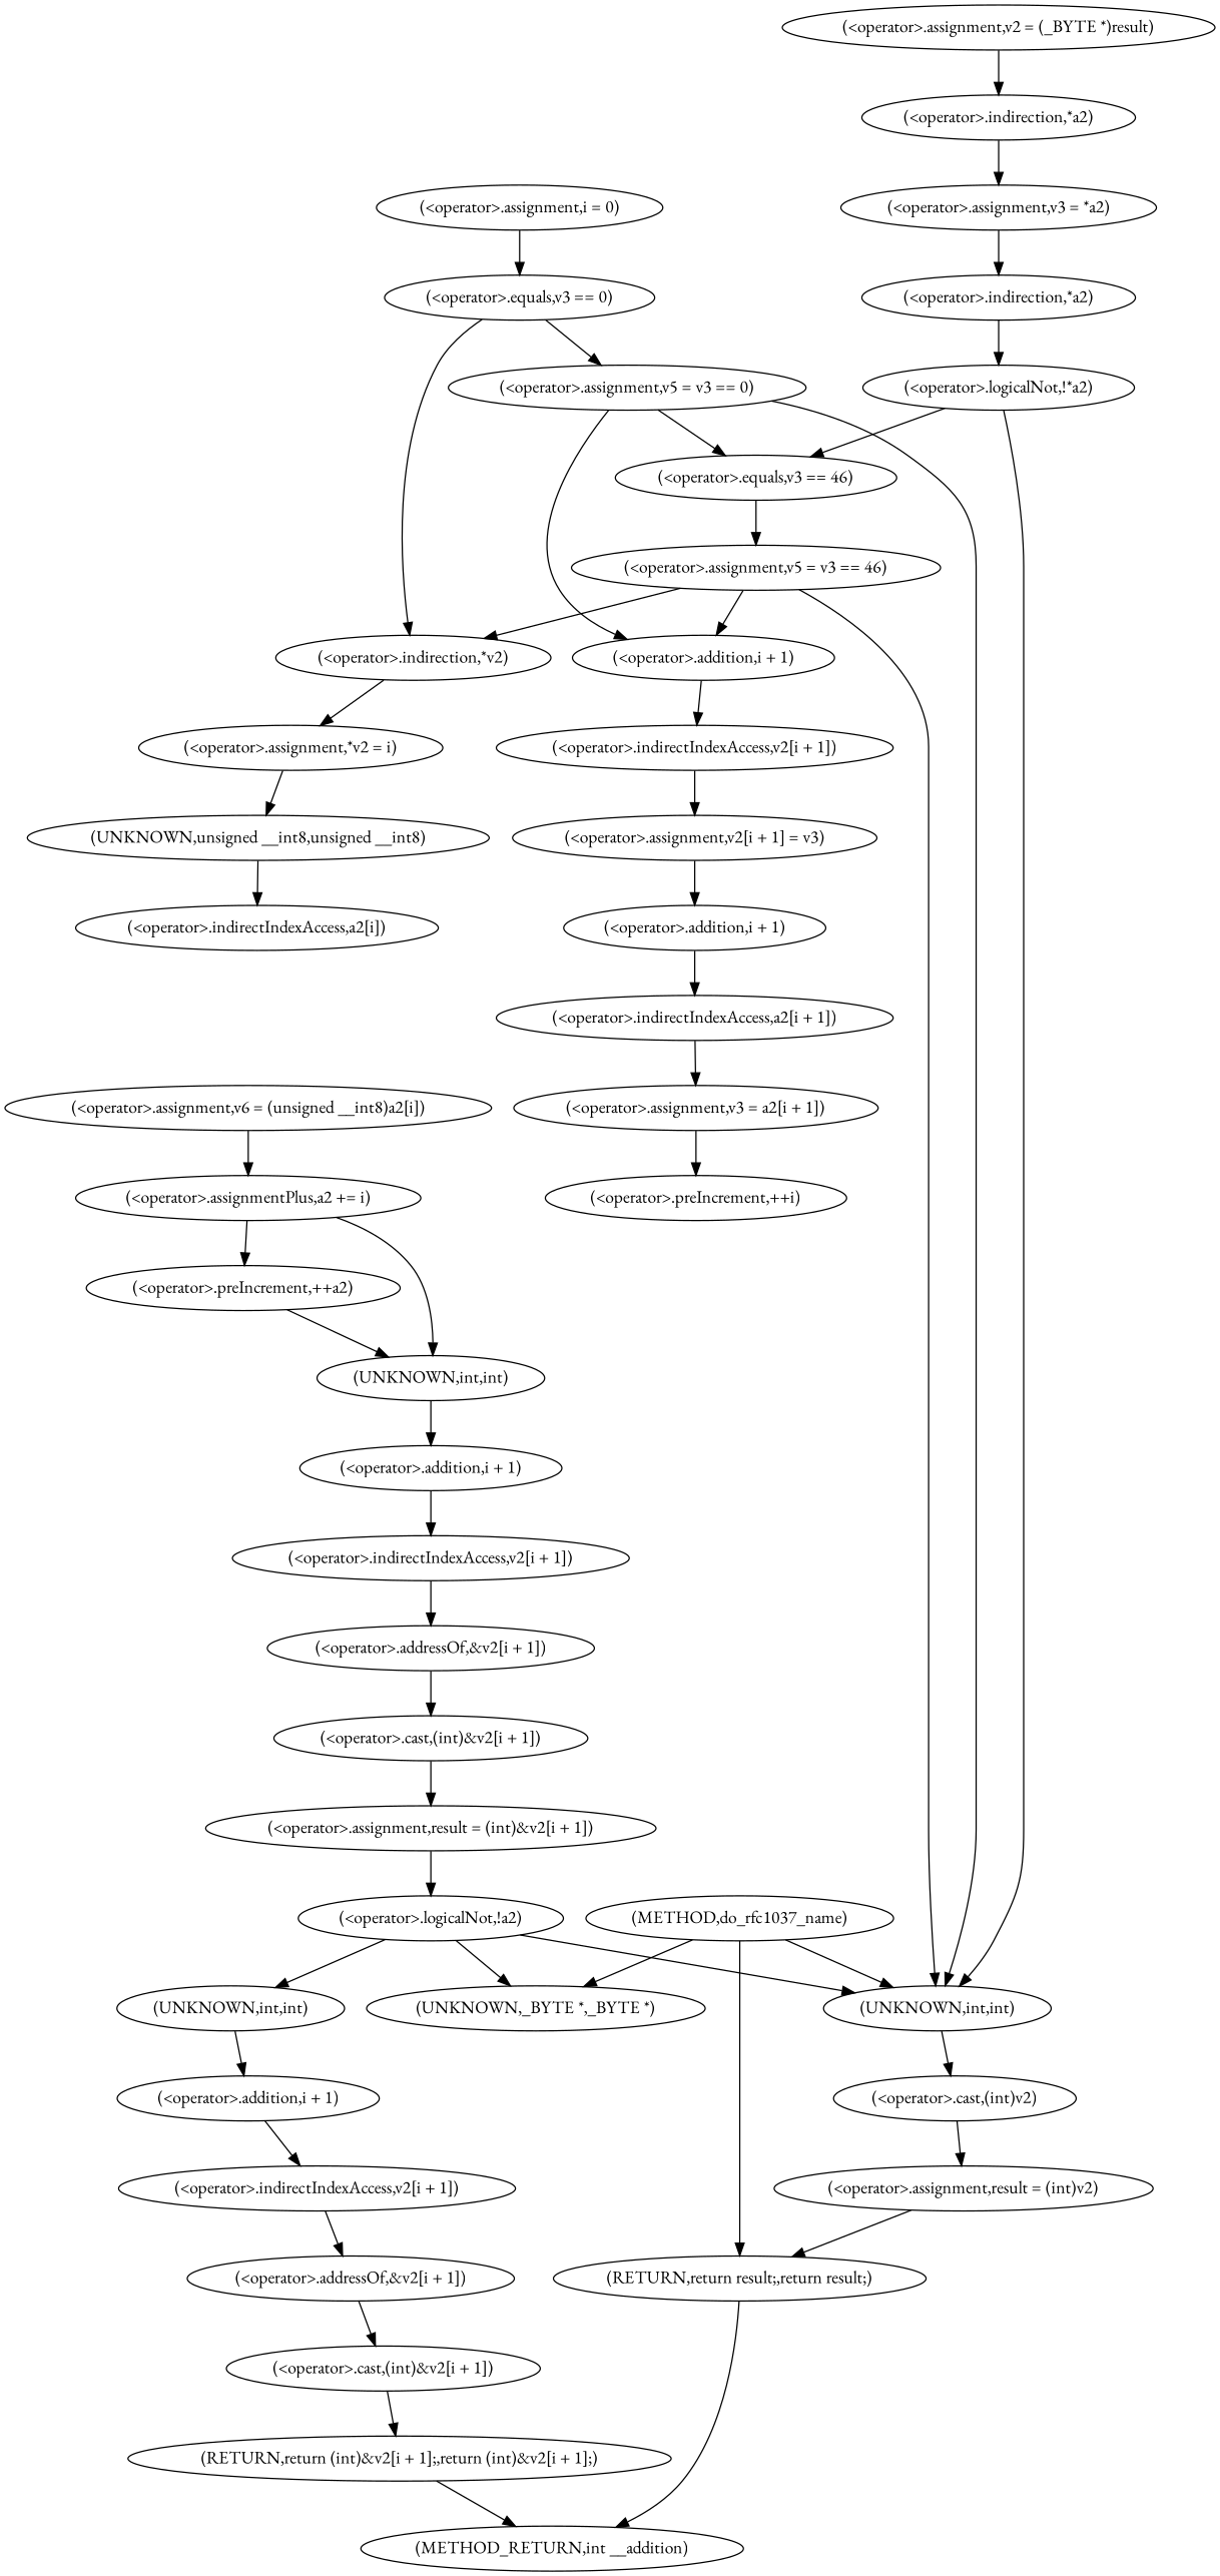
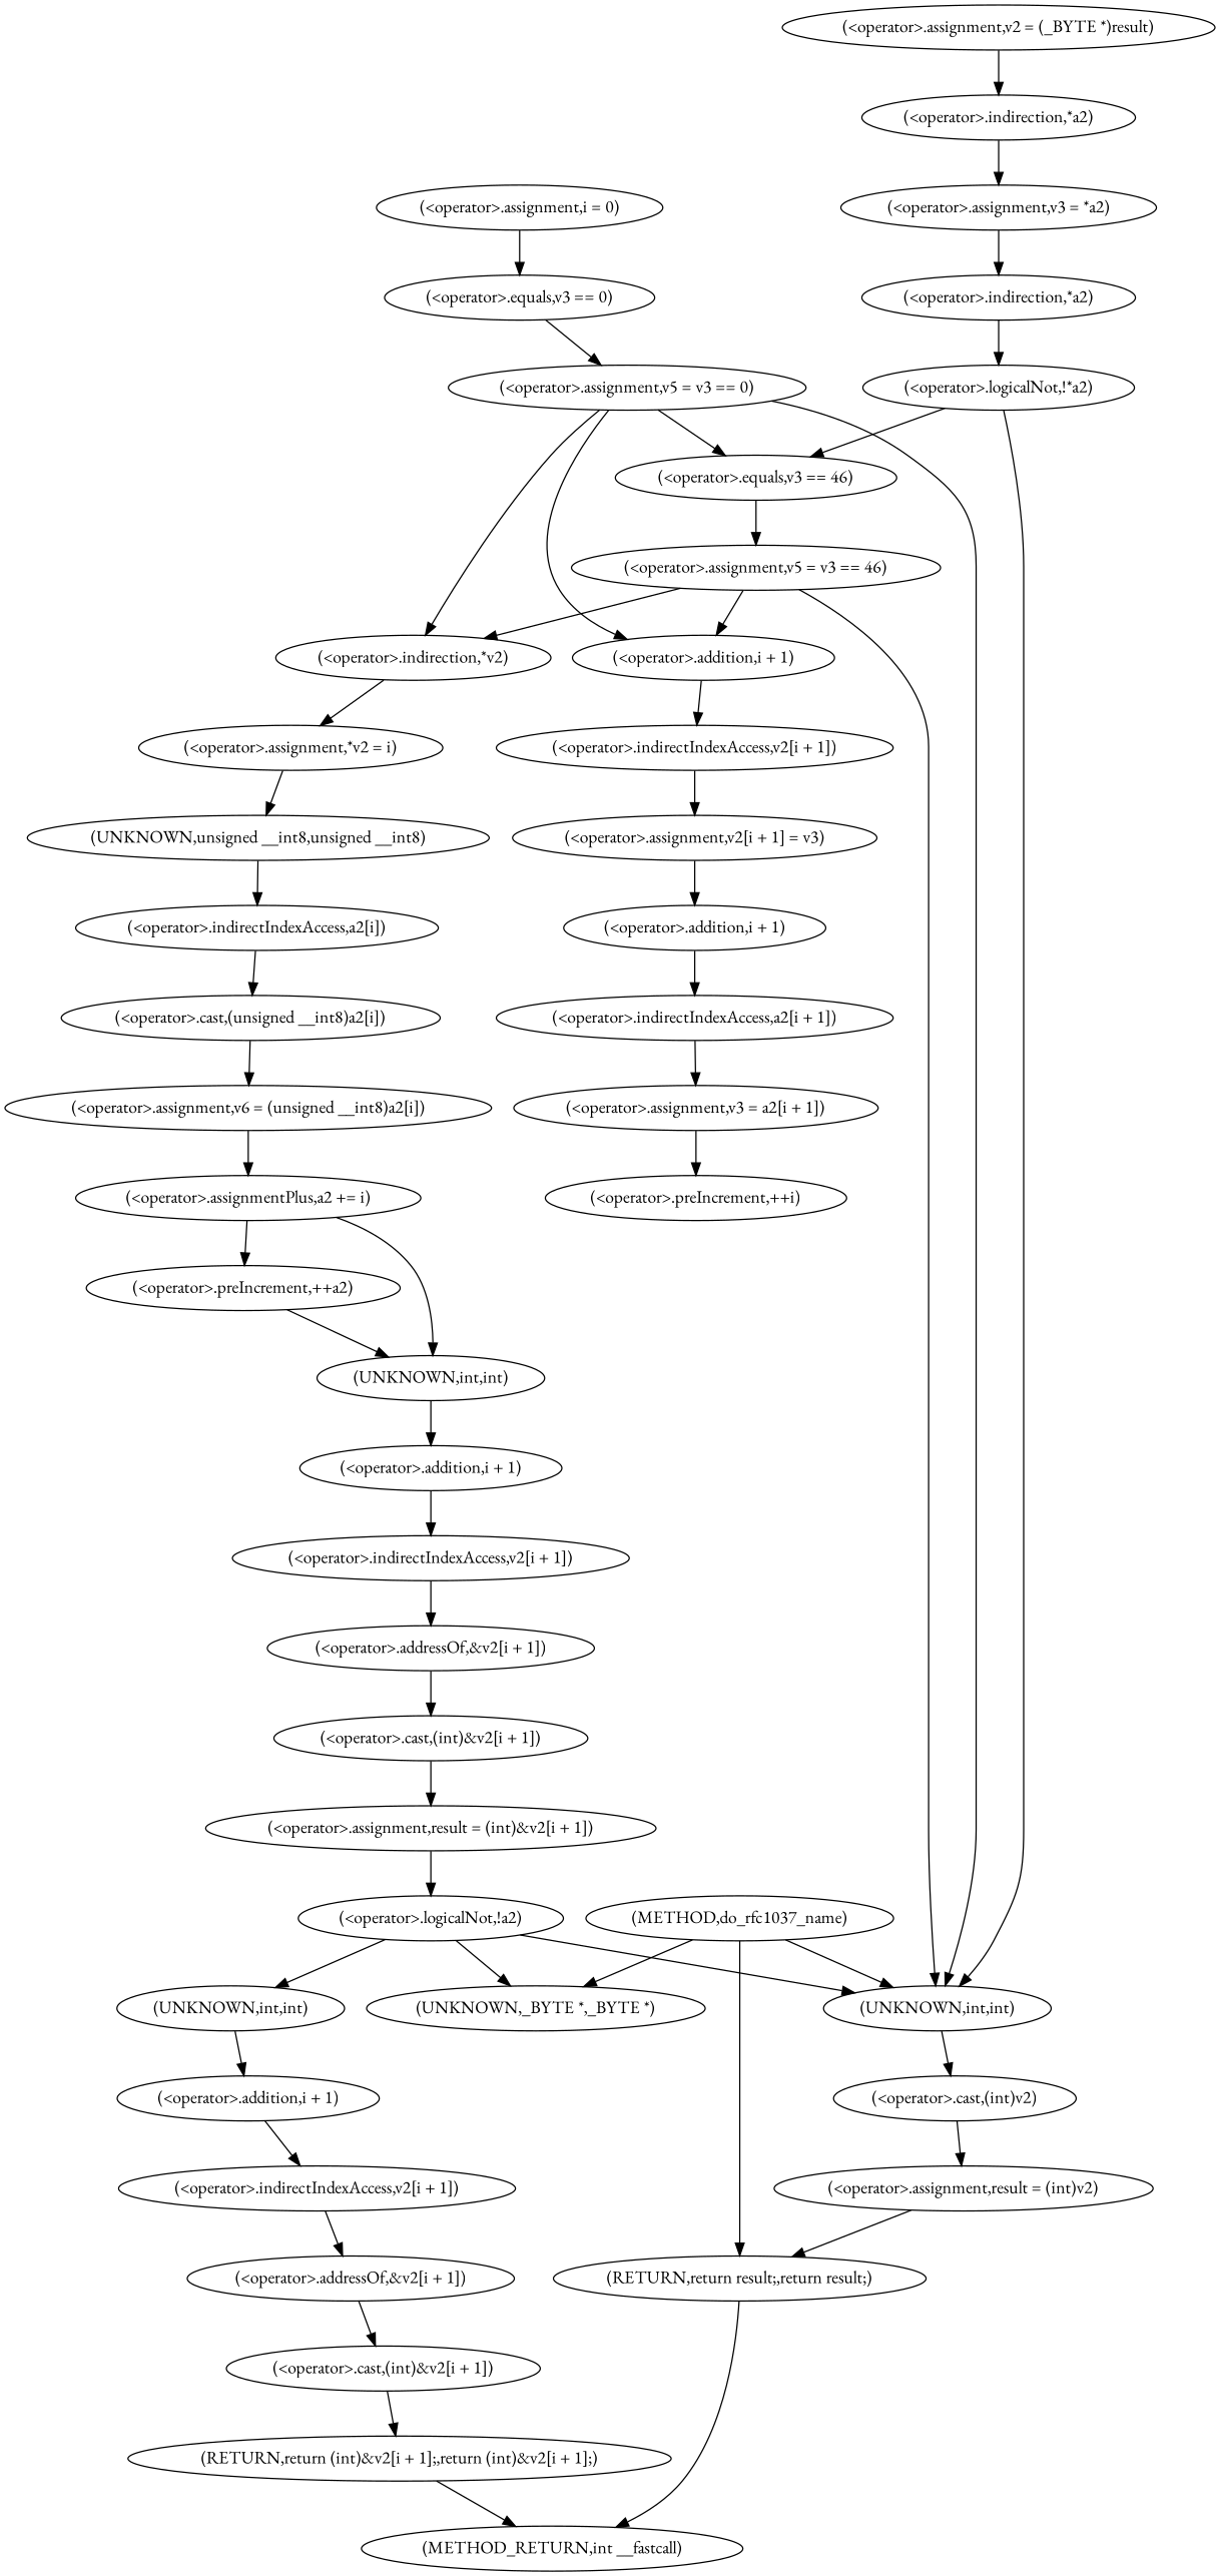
  digraph {
    fontname="EB Garamond"
    node [fontname="EB Garamond"]
    edge [fontname="EB Garamond"]
    n1 [label="(<operator>.assignment,v2 = (_BYTE *)result)"]
    n2 [label="(<operator>.indirection,*a2)"]
    n3 [label="(<operator>.assignment,v3 = *a2)"]
    n4 [label="(UNKNOWN,_BYTE *,_BYTE *)"]
    n5 [label="(<operator>.indirection,*a2)"]
    n6 [label="(<operator>.logicalNot,!*a2)"]
    n7 [label="(UNKNOWN,int,int)"]
    n8 [label="(<operator>.equals,v3 == 46)"]
    n9 [label="(<operator>.assignment,i = 0)"]
    n10 [label="(<operator>.equals,v3 == 0)"]
    n11 [label="(<operator>.cast,(int)v2)"]
    n12 [label="(<operator>.assignment,v5 = v3 == 0)"]
    n13 [label="(<operator>.preIncrement,++i)"]
    n14 [label="(<operator>.addition,i + 1)"]
    n15 [label="(<operator>.indirection,*v2)"]
    n16 [label="(<operator>.assignment,v5 = v3 == 46)"]
    n17 [label="(<operator>.indirectIndexAccess,v2[i + 1])"]
    n18 [label="(<operator>.assignment,*v2 = i)"]
    n19 [label="(<operator>.assignment,v2[i + 1] = v3)"]
    n20 [label="(<operator>.addition,i + 1)"]
    n21 [label="(<operator>.indirectIndexAccess,a2[i + 1])"]
    n22 [label="(<operator>.assignment,v3 = a2[i + 1])"]
    n23 [label="(UNKNOWN,unsigned __int8,unsigned __int8)"]
    n24 [label="(<operator>.indirectIndexAccess,a2[i])"]
    n25 [label="(<operator>.assignment,v6 = (unsigned __int8)a2[i])"]
    n26 [label="(<operator>.assignmentPlus,a2 += i)"]
    n27 [label="(<operator>.preIncrement,++a2)"]
    n28 [label="(UNKNOWN,int,int)"]
+   n29 [label="(<operator>.cast,(unsigned __int8)a2[i])"]
    n30 [label="(<operator>.addition,i + 1)"]
    n31 [label="(<operator>.assignment,result = (int)&v2[i + 1])"]
    n32 [label="(<operator>.logicalNot,!a2)"]
    n33 [label="(UNKNOWN,int,int)"]
    n34 [label="(<operator>.cast,(int)&v2[i + 1])"]
    n35 [label="(<operator>.indirectIndexAccess,v2[i + 1])"]
    n36 [label="(<operator>.addressOf,&v2[i + 1])"]
    n37 [label="(<operator>.addition,i + 1)"]
    n38 [label="(RETURN,return (int)&v2[i + 1];,return (int)&v2[i + 1];)"]
-   n39 [label="(METHOD_RETURN,int __addition)"]
+   n39 [label="(METHOD_RETURN,int __fastcall)"]
    n40 [label="(<operator>.cast,(int)&v2[i + 1])"]
    n41 [label="(<operator>.indirectIndexAccess,v2[i + 1])"]
    n42 [label="(<operator>.addressOf,&v2[i + 1])"]
    n43 [label="(<operator>.assignment,result = (int)v2)"]
    n44 [label="(RETURN,return result;,return result;)"]
    n45 [label="(METHOD,do_rfc1037_name)"]
    n1 -> n2
    n2 -> n3
    n3 -> n5
    n5 -> n6
    n6 -> n7
    n6 -> n8
    n7 -> n11
    n8 -> n16
    n9 -> n10
    n10 -> n12
    n11 -> n43
    n12 -> n7
    n12 -> n8
    n12 -> n14
-   n10 -> n15
+   n12 -> n15
    n14 -> n17
    n15 -> n18
    n16 -> n7
    n16 -> n14
    n16 -> n15
    n17 -> n19
    n18 -> n23
    n19 -> n20
    n20 -> n21
    n21 -> n22
    n22 -> n13
    n23 -> n24
+   n24 -> n29
    n25 -> n26
    n26 -> n27
    n26 -> n28
    n27 -> n28
    n28 -> n30
+   n29 -> n25
    n30 -> n35
    n31 -> n32
    n32 -> n4
    n32 -> n7
    n32 -> n33
    n33 -> n37
    n34 -> n31
    n35 -> n36
    n36 -> n34
    n37 -> n41
    n38 -> n39
    n40 -> n38
    n41 -> n42
    n42 -> n40
    n43 -> n44
    n44 -> n39
    n45 -> n4
    n45 -> n7
    n45 -> n44
  }
